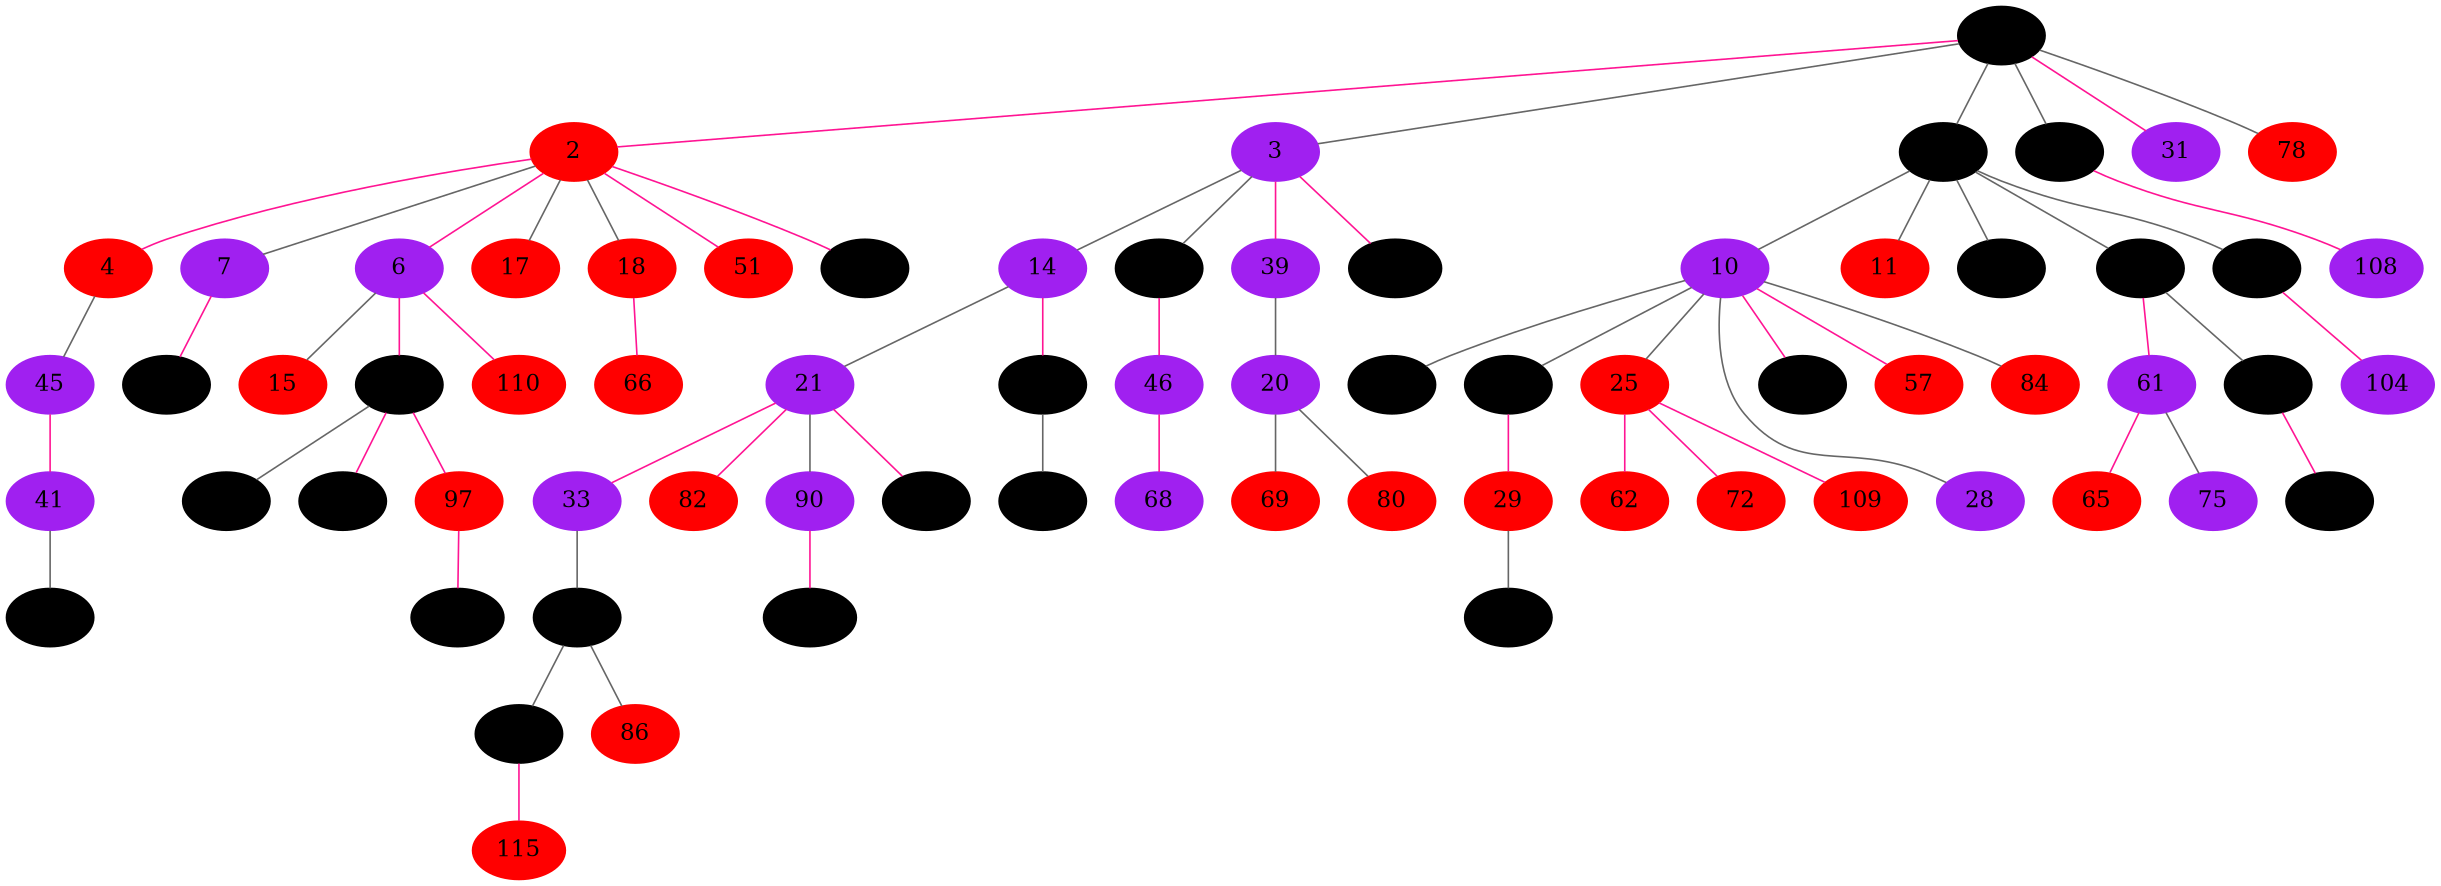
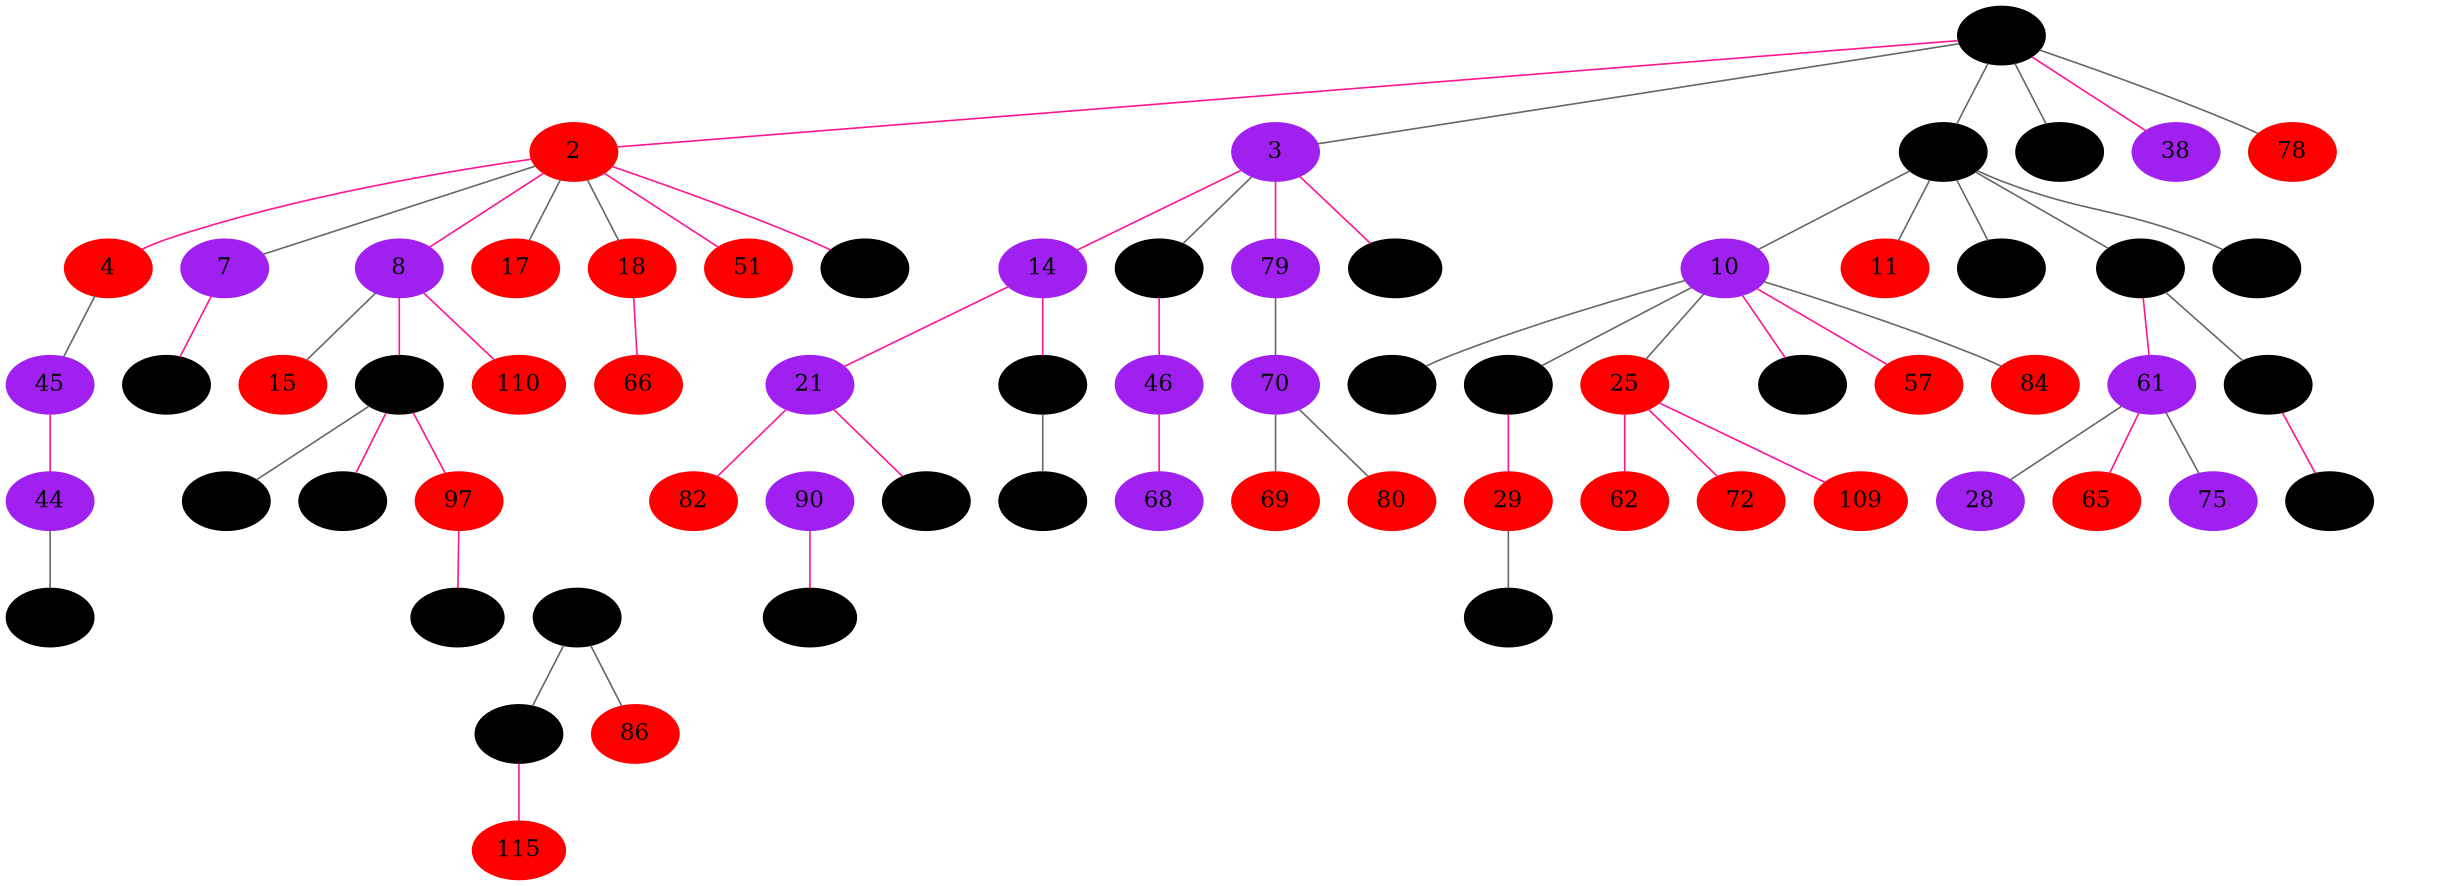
  graph {
    node [color=black style=filled]
    edge [color=deeppink]
    1 [super="+31"]
    2 [color=red super="+6"]
    3 [color=purple super="+32"]
    9 [super="+67"]
    23 [super="+70"]
-   38 [color=purple super="+48" label=31]
+   38 [color=purple super="+48"]
    78 [color=red super="+83"]
    4 [color=red super="+5"]
    7 [color=purple super="+85"]
-   8 [color=purple super="+12" label=6]
+   8 [color=purple super="+12"]
    17 [color=red super="+106"]
    18 [color=red super="+60"]
    51 [color=red super="+107"]
    74
    14 [color=purple super="+79"]
    26 [super="+95"]
-   39 [color=purple]
+   39 [color=purple label=79]
    101
    10 [color=purple super="+16"]
    11 [color=red]
    54
    58
    63 [super="+71"]
-   108 [color=purple]
    45 [color=purple super="+89"]
    99
    15 [color=red super="+44"]
    19 [super="+55"]
    110 [color=red]
    66 [color=red]
    21 [color=purple super="+30"]
    27
-   20 [color=purple super="+40"]
+   20 [color=purple super="+40" label=70]
    69 [color=red]
    80 [color=red]
    46 [color=purple]
-   41 [color=purple]
+   41 [color=purple label=44]
    73 [super="+87"]
    22
    77 [super="+112"]
    97 [color=red super="+102"]
    13 [super="+103"]
    24 [super="+88"]
    25 [color=red super="+50"]
    28 [color=purple]
    42
    57 [color=red]
    84 [color=red]
    61 [color=purple super="+98"]
    64 [super="+76"]
-   104 [color=purple]
    29 [color=red super="+113"]
    62 [color=red]
    72 [color=red]
    109 [color=red]
-   33 [color=purple super="+59"]
    82 [color=red]
    90 [color=purple super="+96"]
    93
    35 [super="+91"]
    111
    34 [super="+37"]
    100
    43 [super="+53"]
    68 [color=purple super="+105"]
    36 [super="+114"]
    86 [color=red super="+92"]
    115 [color=red]
    65 [color=red super="+94"]
    75 [color=purple]
    81
    1 -- 2
    1 -- 3 [color=gray40]
    1 -- 9 [color=gray40]
    1 -- 23 [color=gray40]
    1 -- 38
    1 -- 78 [color=gray40]
    2 -- 4
    2 -- 7 [color=gray40]
    2 -- 8
    2 -- 17 [color=gray40]
    2 -- 18 [color=gray40]
    2 -- 51
    2 -- 74
-   3 -- 14 [color=gray40]
+   3 -- 14
    3 -- 26 [color=gray40]
    3 -- 39
    3 -- 101
    9 -- 10 [color=gray40]
    9 -- 11 [color=gray40]
    9 -- 54 [color=gray40]
    9 -- 58 [color=gray40]
    9 -- 63 [color=gray40]
-   23 -- 108
    4 -- 45 [color=gray40]
    7 -- 99
    8 -- 15 [color=gray40]
    8 -- 19
    8 -- 110
    18 -- 66
-   14 -- 21 [color=gray40]
+   14 -- 21
    14 -- 27
    26 -- 46
    39 -- 20 [color=gray40]
    10 -- 13 [color=gray40]
    10 -- 24 [color=gray40]
    10 -- 25 [color=gray40]
-   10 -- 28 [color=gray40]
+   61 -- 28 [color=gray40]
    10 -- 42
    10 -- 57
    10 -- 84 [color=gray40]
    58 -- 61
    58 -- 64 [color=gray40]
-   63 -- 104
    45 -- 41
    19 -- 22 [color=gray40]
    19 -- 77
    19 -- 97
-   21 -- 33
    21 -- 82
-   21 -- 90 [color=gray40]
    21 -- 93
    27 -- 35 [color=gray40]
    20 -- 69 [color=gray40]
    20 -- 80 [color=gray40]
    46 -- 68
    41 -- 73 [color=gray40]
    97 -- 111
    24 -- 29
    25 -- 62
    25 -- 72
    25 -- 109
    61 -- 65
    61 -- 75 [color=gray40]
    64 -- 81
    29 -- 43 [color=gray40]
-   33 -- 34 [color=gray40]
    90 -- 100
    34 -- 36 [color=gray40]
    34 -- 86 [color=gray40]
    36 -- 115
  }
